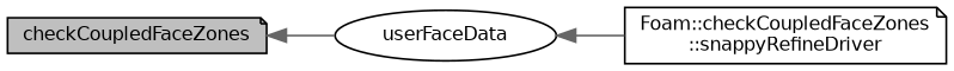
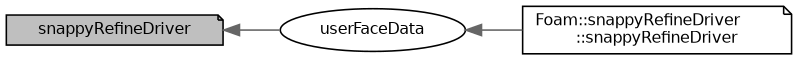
  digraph {
    rankdir=LR
    node [color=black fontname=Helvetica fontsize=10 shape=note]
    edge [color=gray40 dir=back fontname=Helvetica fontsize=10 labelfontname=Helvetica labelfontsize=10 style=solid]
-   n1 [fillcolor=grey75 fontcolor=black height=0.2 label=checkCoupledFaceZones style=filled width=0.4]
+   n1 [fillcolor=grey75 fontcolor=black height=0.2 label=snappyRefineDriver style=filled width=0.4]
    n2 [height=0.2 label=userFaceData shape=ellipse width=0.4]
-   n3 [height=0.2 label="Foam::checkCoupledFaceZones\l::snappyRefineDriver" width=0.4]
+   n3 [height=0.2 label="Foam::snappyRefineDriver\l::snappyRefineDriver" width=0.4]
    n1 -> n2
    n2 -> n3
  }
